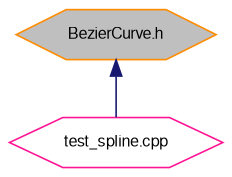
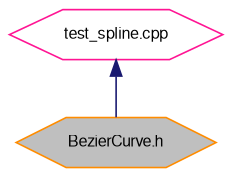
  digraph {
    node [fontname=FreeSans fontsize=10 shape=hexagon style=filled]
    n1 [color=darkorange fillcolor=grey75 fontcolor=black height=0.2 label="BezierCurve.h" width=0.4]
    n2 [color=deeppink fillcolor=white height=0.2 label="test_spline.cpp" width=0.4]
-   n1 -> n2 [color=midnightblue dir=back fontname=FreeSans fontsize=10 labelfontname=FreeSans labelfontsize=10 style=solid]
+   n2 -> n1 [color=midnightblue dir=back fontname=FreeSans fontsize=10 labelfontname=FreeSans labelfontsize=10 style=solid]
  }
